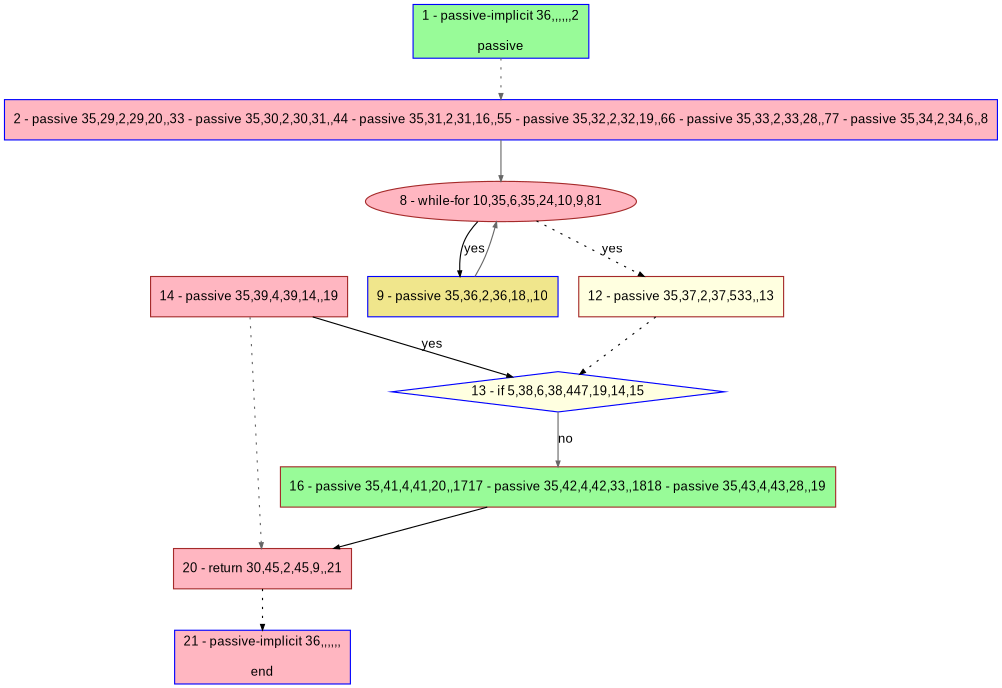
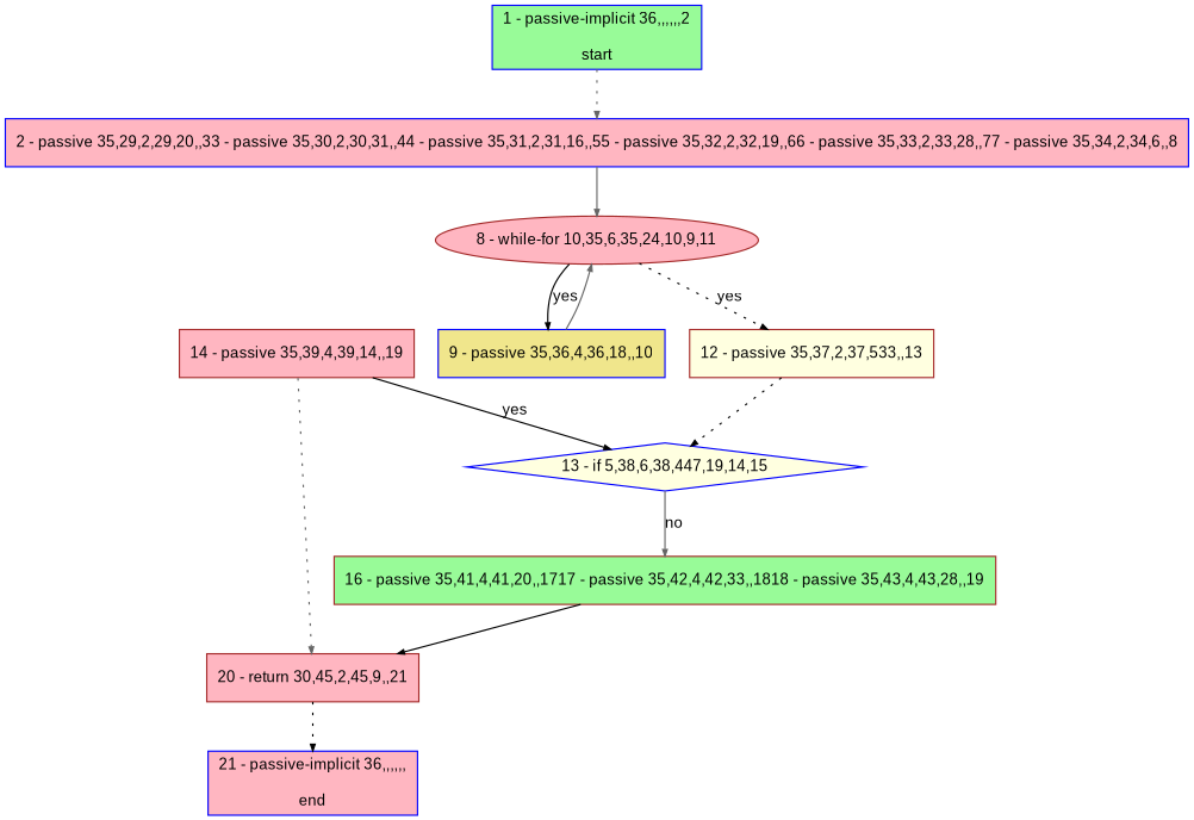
  digraph {
    bgcolor=white
    compound=true
    fillcolor="#FFFFCC"
    fontname=Arial
    fontsize=12
    pack=true
    packmode=clust
    style="rounded,filled"
    node [color=blue compound=true fillcolor=lightpink fixedsize=false fontname=Arial fontsize=12 node_initialized=no shape=box style=filled]
    edge [arrowhead=normal arrowsize=0.5 arrowtail=none color=black compound=true dir=forward fontcolor=black fontname=Arial fontsize=12 style=solid]
    n1 [label="2 - passive 35,29,2,29,20,,33 - passive 35,30,2,30,31,,44 - passive 35,31,2,31,16,,55 - passive 35,32,2,32,19,,66 - passive 35,33,2,33,28,,77 - passive 35,34,2,34,6,,8"]
-   n2 [color=brown label="8 - while-for 10,35,6,35,24,10,9,81" shape=oval]
-   n3 [fillcolor=khaki label="9 - passive 35,36,2,36,18,,10"]
+   n2 [color=brown label="8 - while-for 10,35,6,35,24,10,9,11" shape=oval]
+   n3 [fillcolor=khaki label="9 - passive 35,36,4,36,18,,10"]
    n4 [color=brown fillcolor=lightyellow label="12 - passive 35,37,2,37,533,,13"]
-   n5 [fillcolor=palegreen label="1 - passive-implicit 36,,,,,,2\n\npassive"]
+   n5 [fillcolor=palegreen label="1 - passive-implicit 36,,,,,,2\n\nstart"]
    n6 [fillcolor=lightyellow label="13 - if 5,38,6,38,447,19,14,15" shape=diamond]
    n7 [color=brown fillcolor=palegreen label="16 - passive 35,41,4,41,20,,1717 - passive 35,42,4,42,33,,1818 - passive 35,43,4,43,28,,19"]
    n8 [color=brown label="14 - passive 35,39,4,39,14,,19"]
    n9 [color=brown label="20 - return 30,45,2,45,9,,21"]
    n10 [label="21 - passive-implicit 36,,,,,,\n\nend"]
    n1 -> n2 [color=gray40]
    n2 -> n3 [label=yes]
    n2 -> n4 [label=yes style=dotted]
    n3 -> n2 [color=gray40]
    n4 -> n6 [style=dotted]
    n5 -> n1 [color=gray40 style=dotted]
    n6 -> n7 [color=gray40 label=no]
    n7 -> n9
    n8 -> n6 [label=yes]
    n8 -> n9 [color=gray40 style=dotted]
    n9 -> n10 [style=dotted]
  }
